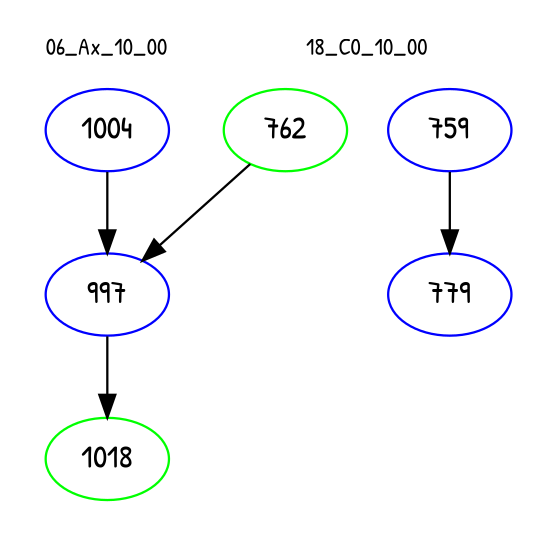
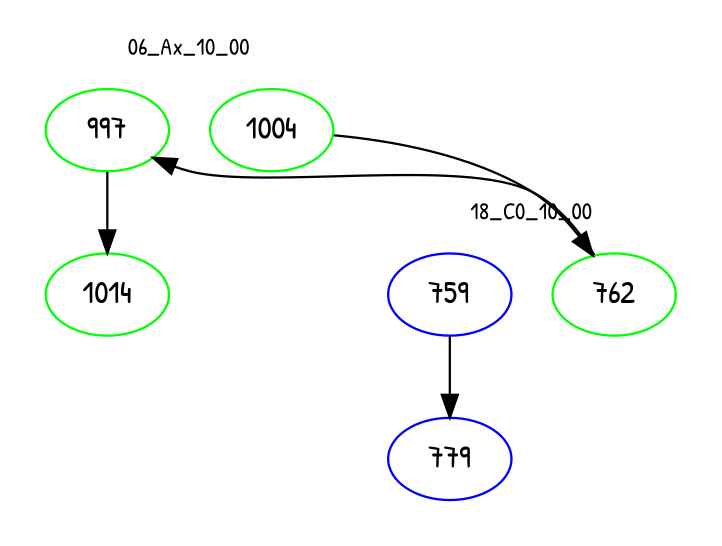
  digraph {
    fontname="Patrick Hand"
    node [color=green fontname="Patrick Hand"]
    edge [color=black fontname="Patrick Hand"]
-   n1 [color=blue label=1004]
-   n2 [color=blue label=997]
-   n3 [label=1018]
+   n1 [label=1004]
+   n2 [label=997]
+   n3 [label=1014]
    n4 [label=762]
    n5 [color=blue label=759]
    n6 [color=blue label=779]
    subgraph cluster_1 {
      color=white
      fontsize=10
      label="06_Ax_10_00"
      n1
      n2
      n3
    }
    subgraph cluster_2 {
      color=white
      fontsize=10
      label="18_C0_10_00"
      n4
      n5
      n6
    }
-   n1 -> n2
+   n1 -> n4
    n2 -> n3
    n4 -> n2
    n5 -> n6
  }
